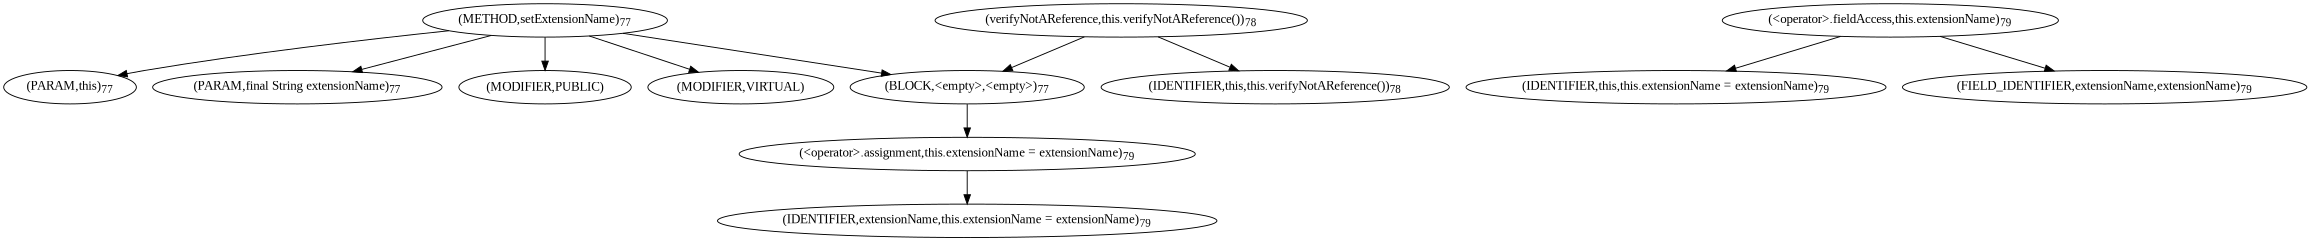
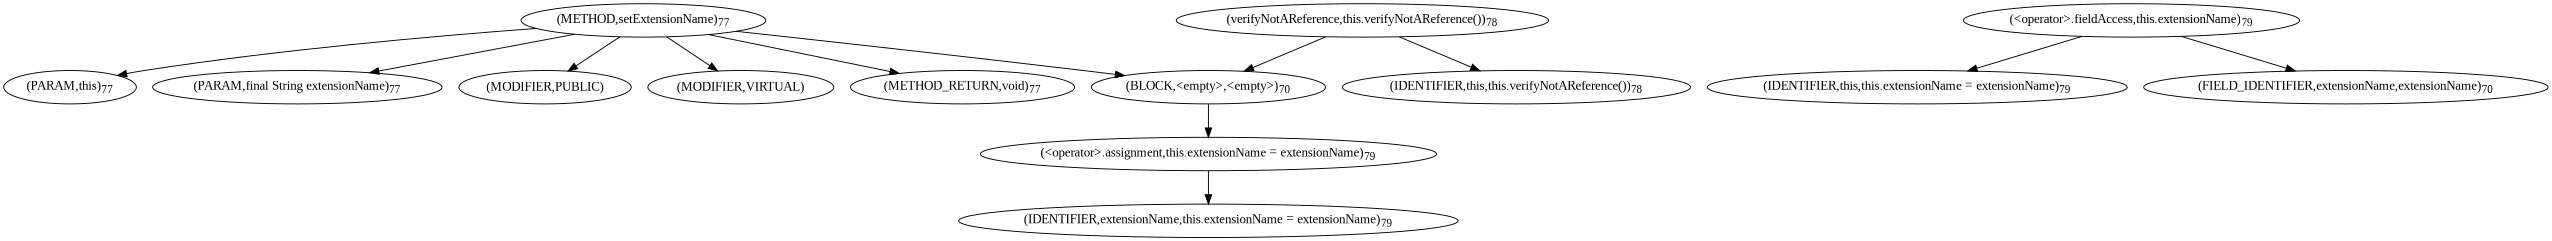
  digraph {
    fontname="Liberation Serif"
    node [fontname="Liberation Serif"]
    edge [fontname="Liberation Serif"]
    n1 [label=<(METHOD,setExtensionName)<SUB>77</SUB>>]
    n2 [label=<(PARAM,this)<SUB>77</SUB>>]
    n3 [label=<(PARAM,final String extensionName)<SUB>77</SUB>>]
-   n4 [label=<(BLOCK,&lt;empty&gt;,&lt;empty&gt;)<SUB>77</SUB>>]
+   n4 [label=<(BLOCK,&lt;empty&gt;,&lt;empty&gt;)<SUB>70</SUB>>]
    n5 [label=<(MODIFIER,PUBLIC)>]
    n6 [label=<(MODIFIER,VIRTUAL)>]
+   n7 [label=<(METHOD_RETURN,void)<SUB>77</SUB>>]
    n8 [label=<(&lt;operator&gt;.assignment,this.extensionName = extensionName)<SUB>79</SUB>>]
    n9 [label=<(verifyNotAReference,this.verifyNotAReference())<SUB>78</SUB>>]
    n10 [label=<(IDENTIFIER,this,this.verifyNotAReference())<SUB>78</SUB>>]
    n11 [label=<(IDENTIFIER,extensionName,this.extensionName = extensionName)<SUB>79</SUB>>]
    n12 [label=<(&lt;operator&gt;.fieldAccess,this.extensionName)<SUB>79</SUB>>]
    n13 [label=<(IDENTIFIER,this,this.extensionName = extensionName)<SUB>79</SUB>>]
-   n14 [label=<(FIELD_IDENTIFIER,extensionName,extensionName)<SUB>79</SUB>>]
+   n14 [label=<(FIELD_IDENTIFIER,extensionName,extensionName)<SUB>70</SUB>>]
    n1 -> n2
    n1 -> n3
    n1 -> n4
    n1 -> n5
    n1 -> n6
+   n1 -> n7
    n4 -> n8
    n8 -> n11
    n9 -> n4
    n9 -> n10
    n12 -> n13
    n12 -> n14
  }
